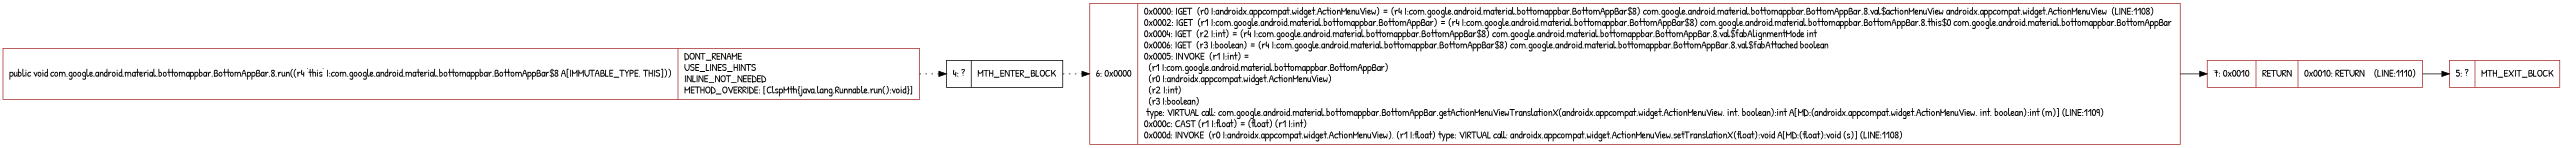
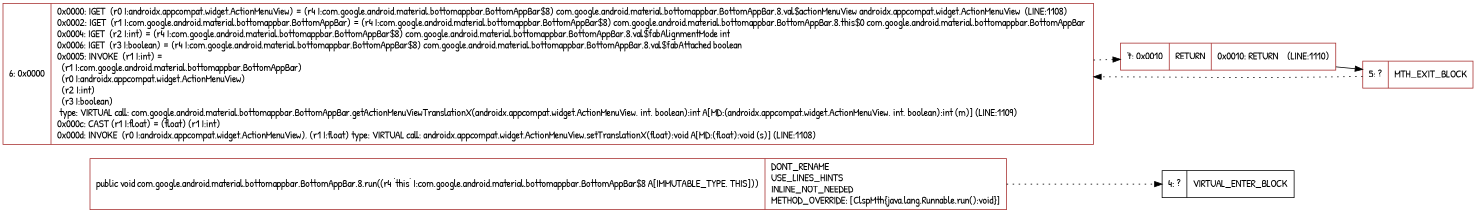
  digraph {
    fontname="Patrick Hand"
    rankdir=LR
    node [color=brown fontname="Patrick Hand" shape=record]
    edge [fontname="Patrick Hand" style=dotted]
-   n1 [color=black label="{4\:\ ?|MTH_ENTER_BLOCK\l}"]
+   n1 [color=black label="{4\:\ ?|VIRTUAL_ENTER_BLOCK\l}"]
    n2 [label="{6\:\ 0x0000|0x0000: IGET  (r0 I:androidx.appcompat.widget.ActionMenuView) = (r4 I:com.google.android.material.bottomappbar.BottomAppBar$8) com.google.android.material.bottomappbar.BottomAppBar.8.val$actionMenuView androidx.appcompat.widget.ActionMenuView  (LINE:1108)\l0x0002: IGET  (r1 I:com.google.android.material.bottomappbar.BottomAppBar) = (r4 I:com.google.android.material.bottomappbar.BottomAppBar$8) com.google.android.material.bottomappbar.BottomAppBar.8.this$0 com.google.android.material.bottomappbar.BottomAppBar \l0x0004: IGET  (r2 I:int) = (r4 I:com.google.android.material.bottomappbar.BottomAppBar$8) com.google.android.material.bottomappbar.BottomAppBar.8.val$fabAlignmentMode int \l0x0006: IGET  (r3 I:boolean) = (r4 I:com.google.android.material.bottomappbar.BottomAppBar$8) com.google.android.material.bottomappbar.BottomAppBar.8.val$fabAttached boolean \l0x0005: INVOKE  (r1 I:int) = \l  (r1 I:com.google.android.material.bottomappbar.BottomAppBar)\l  (r0 I:androidx.appcompat.widget.ActionMenuView)\l  (r2 I:int)\l  (r3 I:boolean)\l type: VIRTUAL call: com.google.android.material.bottomappbar.BottomAppBar.getActionMenuViewTranslationX(androidx.appcompat.widget.ActionMenuView, int, boolean):int A[MD:(androidx.appcompat.widget.ActionMenuView, int, boolean):int (m)] (LINE:1109)\l0x000c: CAST (r1 I:float) = (float) (r1 I:int) \l0x000d: INVOKE  (r0 I:androidx.appcompat.widget.ActionMenuView), (r1 I:float) type: VIRTUAL call: androidx.appcompat.widget.ActionMenuView.setTranslationX(float):void A[MD:(float):void (s)] (LINE:1108)\l}"]
    n3 [label="{7\:\ 0x0010|RETURN\l|0x0010: RETURN    (LINE:1110)\l}"]
    n4 [label="{5\:\ ?|MTH_EXIT_BLOCK\l}"]
    n5 [label="{public void com.google.android.material.bottomappbar.BottomAppBar.8.run((r4 'this' I:com.google.android.material.bottomappbar.BottomAppBar$8 A[IMMUTABLE_TYPE, THIS]))  | DONT_RENAME\lUSE_LINES_HINTS\lINLINE_NOT_NEEDED\lMETHOD_OVERRIDE: [ClspMth\{java.lang.Runnable.run():void\}]\l}"]
-   n1 -> n2
-   n2 -> n3 [style=solid]
+   n4 -> n2
+   n2 -> n3
    n3 -> n4 [style=solid]
    n5 -> n1
  }
